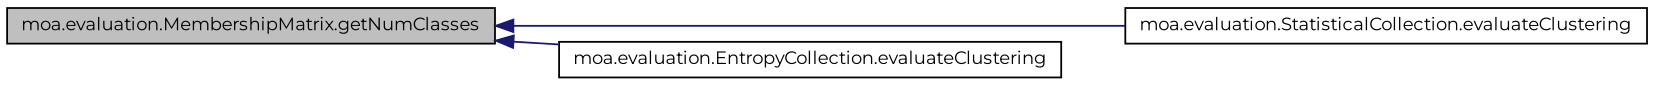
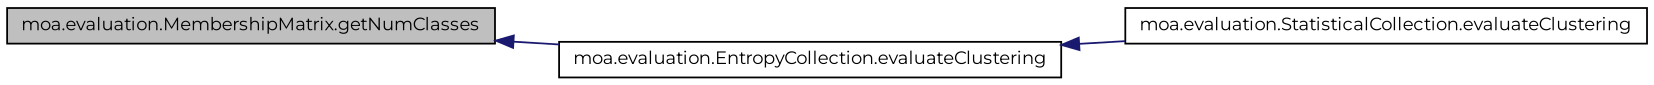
  digraph {
    fontname=Montserrat
    rankdir=LR
    node [color=black fillcolor=white fontname=Montserrat fontsize=10 shape=record style=filled]
    edge [color=midnightblue dir=back fontname=Montserrat fontsize=10 labelfontname=Helvetica labelfontsize=10 style=solid]
    n1 [fillcolor=grey75 fontcolor=black height=0.2 label="moa.evaluation.MembershipMatrix.getNumClasses" width=0.4]
    n2 [height=0.2 label="moa.evaluation.StatisticalCollection.evaluateClustering" width=0.4]
    n3 [height=0.2 label="moa.evaluation.EntropyCollection.evaluateClustering" width=0.4]
-   n1 -> n2
+   n3 -> n2
    n1 -> n3
  }
